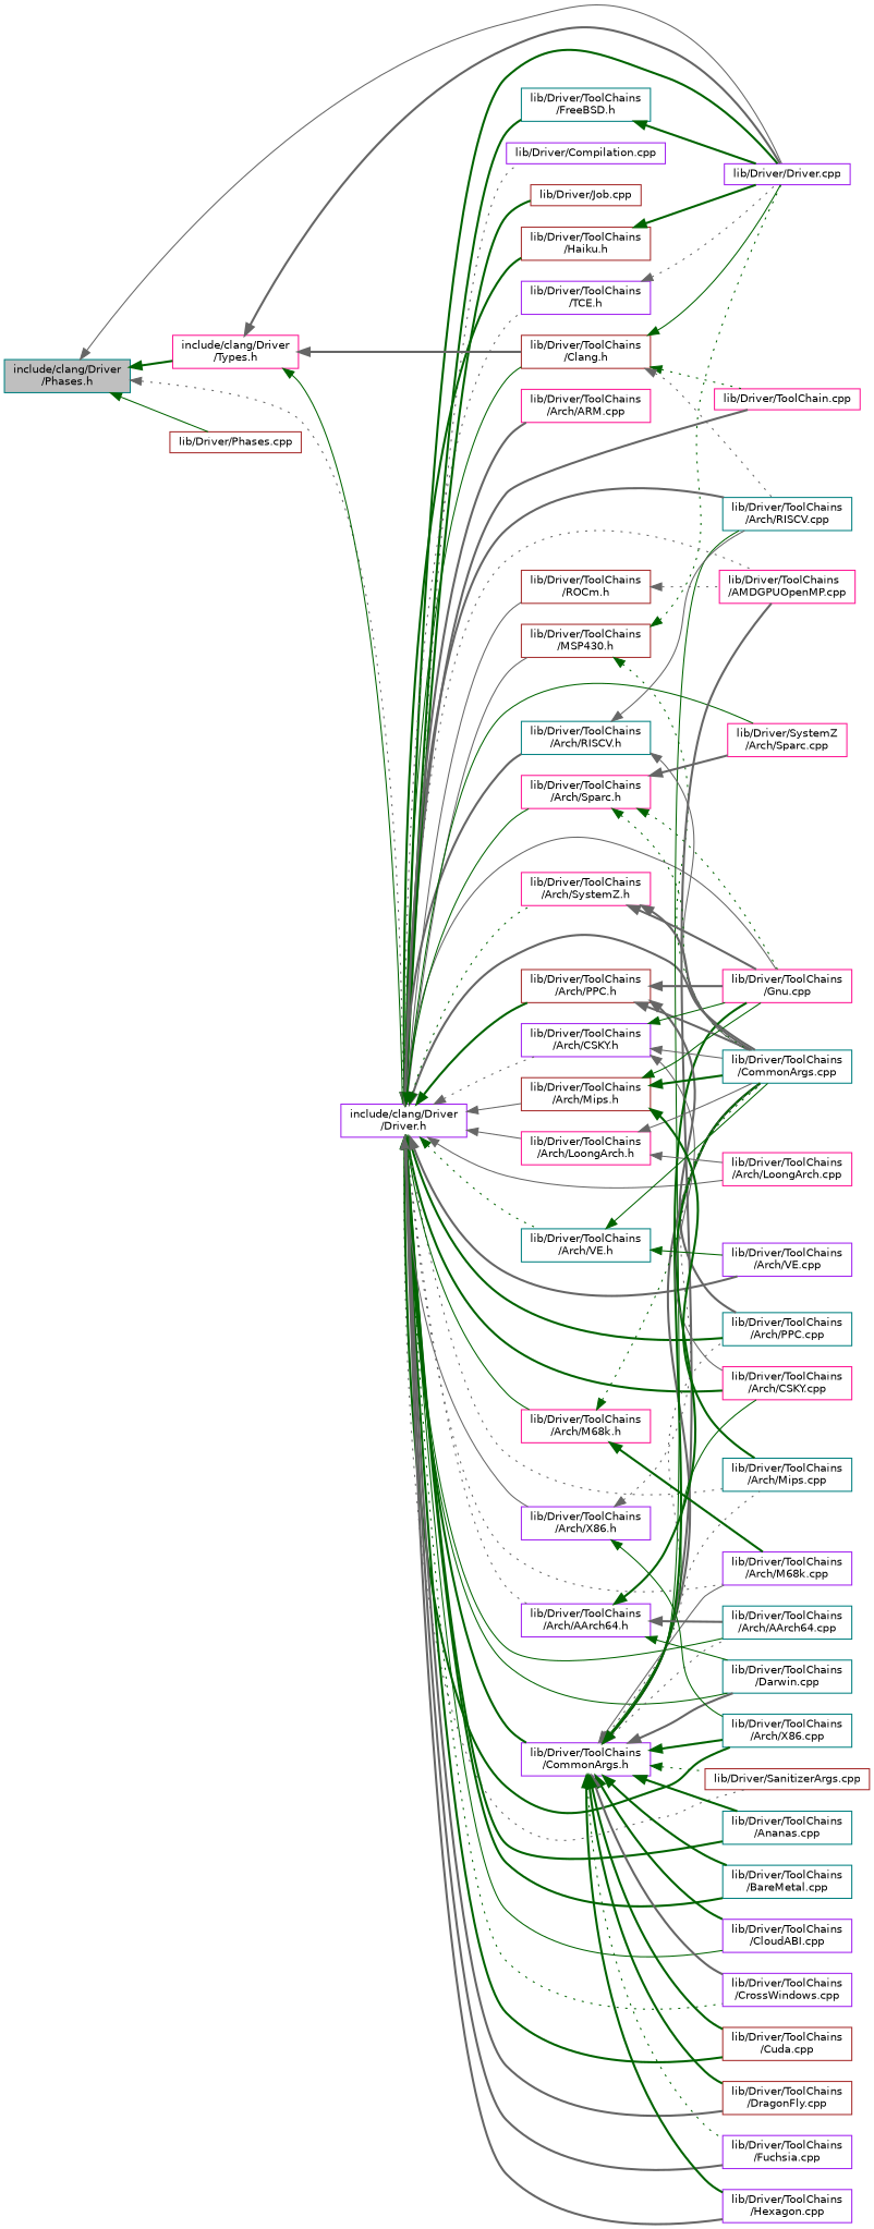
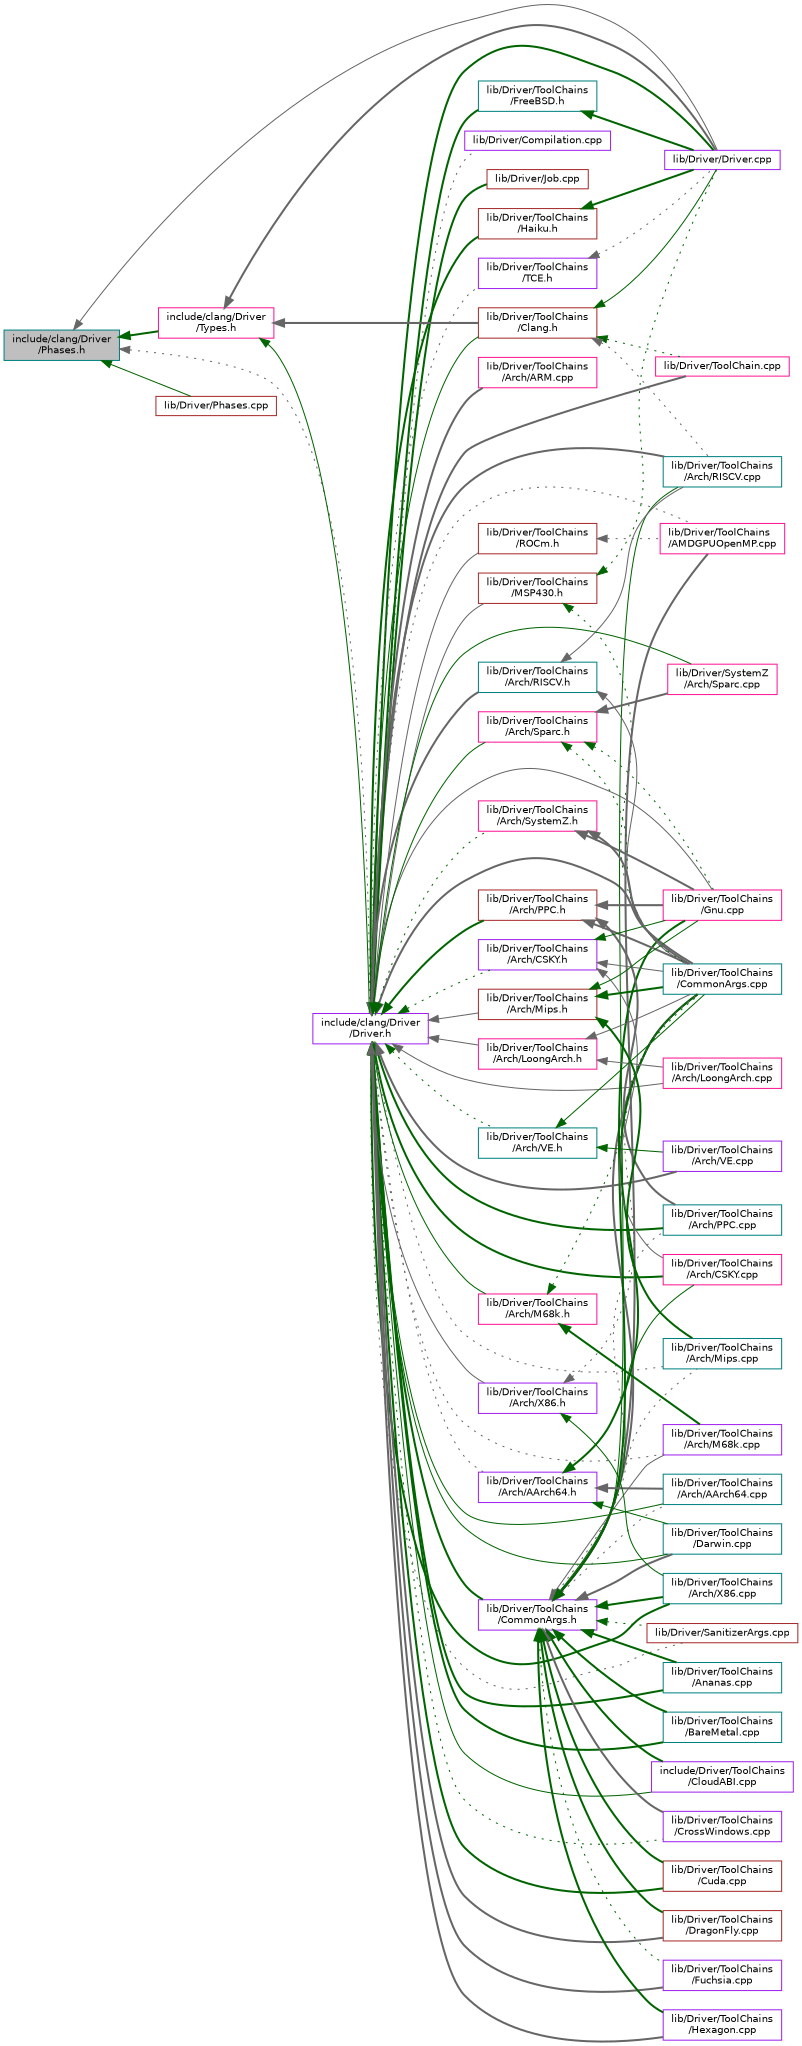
  digraph {
    rankdir=LR
    node [color=purple fontname=Helvetica fontsize=10 shape=record]
    edge [color=darkgreen dir=back fontname=Helvetica fontsize=10 labelfontname=Helvetica labelfontsize=10 style=bold]
    n1 [color=teal fillcolor=grey75 fontcolor=black height=0.2 label="include/clang/Driver\l/Phases.h" style=filled width=0.4]
    n2 [height=0.2 label="include/clang/Driver\l/Driver.h" width=0.4]
    n3 [height=0.2 label="lib/Driver/Driver.cpp" width=0.4]
    n4 [color=deeppink height=0.2 label="include/clang/Driver\l/Types.h" width=0.4]
    n5 [color=brown height=0.2 label="lib/Driver/Phases.cpp" width=0.4]
    n6 [height=0.2 label="lib/Driver/Compilation.cpp" width=0.4]
    n7 [color=brown height=0.2 label="lib/Driver/ToolChains\l/ROCm.h" width=0.4]
    n8 [color=deeppink height=0.2 label="lib/Driver/ToolChains\l/AMDGPUOpenMP.cpp" width=0.4]
    n9 [color=brown height=0.2 label="lib/Driver/ToolChains\l/Clang.h" width=0.4]
    n10 [color=deeppink height=0.2 label="lib/Driver/ToolChain.cpp" width=0.4]
    n11 [color=teal height=0.2 label="lib/Driver/ToolChains\l/Arch/RISCV.cpp" width=0.4]
    n12 [color=teal height=0.2 label="lib/Driver/ToolChains\l/FreeBSD.h" width=0.4]
    n13 [color=brown height=0.2 label="lib/Driver/ToolChains\l/Haiku.h" width=0.4]
    n14 [color=brown height=0.2 label="lib/Driver/ToolChains\l/MSP430.h" width=0.4]
    n15 [color=teal height=0.2 label="lib/Driver/ToolChains\l/CommonArgs.cpp" width=0.4]
    n16 [height=0.2 label="lib/Driver/ToolChains\l/TCE.h" width=0.4]
    n17 [color=brown height=0.2 label="lib/Driver/Job.cpp" width=0.4]
    n18 [height=0.2 label="lib/Driver/ToolChains\l/CommonArgs.h" width=0.4]
    n19 [color=brown height=0.2 label="lib/Driver/SanitizerArgs.cpp" width=0.4]
    n20 [color=teal height=0.2 label="lib/Driver/ToolChains\l/Ananas.cpp" width=0.4]
    n21 [color=teal height=0.2 label="lib/Driver/ToolChains\l/Arch/AArch64.cpp" width=0.4]
    n22 [color=deeppink height=0.2 label="lib/Driver/ToolChains\l/Arch/CSKY.cpp" width=0.4]
    n23 [height=0.2 label="lib/Driver/ToolChains\l/Arch/M68k.cpp" width=0.4]
    n24 [color=teal height=0.2 label="lib/Driver/ToolChains\l/Arch/Mips.cpp" width=0.4]
    n25 [color=teal height=0.2 label="lib/Driver/ToolChains\l/Arch/PPC.cpp" width=0.4]
    n26 [color=teal height=0.2 label="lib/Driver/ToolChains\l/Arch/X86.cpp" width=0.4]
    n27 [color=teal height=0.2 label="lib/Driver/ToolChains\l/BareMetal.cpp" width=0.4]
-   n28 [height=0.2 label="lib/Driver/ToolChains\l/CloudABI.cpp" width=0.4]
+   n28 [height=0.2 label="include/Driver/ToolChains\l/CloudABI.cpp" width=0.4]
    n29 [height=0.2 label="lib/Driver/ToolChains\l/CrossWindows.cpp" width=0.4]
    n30 [color=brown height=0.2 label="lib/Driver/ToolChains\l/Cuda.cpp" width=0.4]
    n31 [color=teal height=0.2 label="lib/Driver/ToolChains\l/Darwin.cpp" width=0.4]
    n32 [color=brown height=0.2 label="lib/Driver/ToolChains\l/DragonFly.cpp" width=0.4]
    n33 [height=0.2 label="lib/Driver/ToolChains\l/Fuchsia.cpp" width=0.4]
    n34 [color=deeppink height=0.2 label="lib/Driver/ToolChains\l/Gnu.cpp" width=0.4]
    n35 [height=0.2 label="lib/Driver/ToolChains\l/Hexagon.cpp" width=0.4]
    n36 [color=brown height=0.2 label="lib/Driver/ToolChains\l/Arch/PPC.h" width=0.4]
    n37 [height=0.2 label="lib/Driver/ToolChains\l/Arch/AArch64.h" width=0.4]
    n38 [color=deeppink height=0.2 label="lib/Driver/ToolChains\l/Arch/ARM.cpp" width=0.4]
    n39 [height=0.2 label="lib/Driver/ToolChains\l/Arch/CSKY.h" width=0.4]
    n40 [color=deeppink height=0.2 label="lib/Driver/ToolChains\l/Arch/LoongArch.h" width=0.4]
    n41 [color=deeppink height=0.2 label="lib/Driver/ToolChains\l/Arch/LoongArch.cpp" width=0.4]
    n42 [color=deeppink height=0.2 label="lib/Driver/ToolChains\l/Arch/M68k.h" width=0.4]
    n43 [color=brown height=0.2 label="lib/Driver/ToolChains\l/Arch/Mips.h" width=0.4]
    n44 [color=teal height=0.2 label="lib/Driver/ToolChains\l/Arch/RISCV.h" width=0.4]
    n45 [color=deeppink height=0.2 label="lib/Driver/ToolChains\l/Arch/Sparc.h" width=0.4]
    n46 [color=deeppink height=0.2 label="lib/Driver/SystemZ\l/Arch/Sparc.cpp" width=0.4]
    n47 [color=deeppink height=0.2 label="lib/Driver/ToolChains\l/Arch/SystemZ.h" width=0.4]
    n48 [color=teal height=0.2 label="lib/Driver/ToolChains\l/Arch/VE.h" width=0.4]
    n49 [height=0.2 label="lib/Driver/ToolChains\l/Arch/VE.cpp" width=0.4]
    n50 [height=0.2 label="lib/Driver/ToolChains\l/Arch/X86.h" width=0.4]
    n1 -> n2 [color=gray40 style=dotted]
    n1 -> n3 [color=gray40 style=solid]
    n1 -> n4
    n1 -> n5 [style=solid]
    n2 -> n3
    n2 -> n6 [color=gray40 style=dotted]
    n2 -> n7 [color=gray40 style=solid]
    n2 -> n8 [color=gray40 style=dotted]
    n2 -> n9 [style=solid]
    n2 -> n10 [color=gray40]
    n2 -> n11 [color=gray40]
    n2 -> n12
    n2 -> n13
    n2 -> n14 [color=gray40 style=solid]
    n2 -> n15 [color=gray40]
    n2 -> n16 [color=gray40 style=dotted]
    n2 -> n17
    n2 -> n18
    n2 -> n19 [color=gray40 style=dotted]
    n2 -> n20
    n2 -> n21 [style=solid]
    n2 -> n22
    n2 -> n23 [color=gray40 style=dotted]
    n2 -> n24 [color=gray40 style=dotted]
    n2 -> n25
    n2 -> n26
    n2 -> n27
    n2 -> n28 [style=solid]
    n2 -> n29 [style=dotted]
    n2 -> n30
    n2 -> n31 [style=solid]
    n2 -> n32 [color=gray40]
    n2 -> n33 [color=gray40]
    n2 -> n34 [color=gray40 style=solid]
    n2 -> n35 [color=gray40]
    n2 -> n36
    n2 -> n37 [color=gray40 style=dotted]
    n2 -> n38 [color=gray40]
-   n2 -> n39 [color=gray40 style=dotted]
+   n2 -> n39 [style=dotted]
    n2 -> n40 [color=gray40 style=solid]
    n2 -> n41 [color=gray40 style=solid]
    n2 -> n42 [style=solid]
    n2 -> n43 [color=gray40 style=solid]
    n2 -> n44 [color=gray40]
    n2 -> n45 [style=solid]
    n2 -> n46 [style=solid]
    n2 -> n47 [style=dotted]
    n2 -> n48 [style=dotted]
    n2 -> n49 [color=gray40]
    n2 -> n50 [color=gray40 style=solid]
    n4 -> n2 [style=solid]
    n4 -> n3 [color=gray40]
    n4 -> n9 [color=gray40]
    n7 -> n8 [color=gray40 style=dotted]
    n9 -> n3 [style=solid]
    n9 -> n10 [style=dotted]
    n9 -> n11 [color=gray40 style=dotted]
    n12 -> n3
    n13 -> n3
    n14 -> n3 [style=dotted]
    n14 -> n15 [style=dotted]
    n16 -> n3 [color=gray40 style=dotted]
    n18 -> n8 [color=gray40]
    n18 -> n11 [style=solid]
    n18 -> n15 [color=gray40]
    n18 -> n19 [style=dotted]
    n18 -> n20
    n18 -> n21 [color=gray40 style=dotted]
    n18 -> n22 [style=solid]
    n18 -> n23 [color=gray40 style=solid]
    n18 -> n24 [color=gray40 style=dotted]
    n18 -> n25 [color=gray40 style=dotted]
    n18 -> n26
    n18 -> n27
    n18 -> n28
    n18 -> n29 [color=gray40]
    n18 -> n30
    n18 -> n31 [color=gray40]
    n18 -> n32
    n18 -> n33 [style=dotted]
    n18 -> n34
    n18 -> n35
    n36 -> n15 [color=gray40]
    n36 -> n25 [color=gray40]
    n36 -> n34 [color=gray40]
    n37 -> n15
    n37 -> n21 [color=gray40]
    n37 -> n31 [style=solid]
    n39 -> n15 [color=gray40 style=solid]
    n39 -> n22 [color=gray40 style=solid]
    n39 -> n34 [style=solid]
    n40 -> n15 [color=gray40 style=solid]
    n40 -> n41 [color=gray40 style=solid]
    n42 -> n15 [style=dotted]
    n42 -> n23
    n43 -> n15
    n43 -> n24
    n43 -> n34 [style=solid]
    n44 -> n11 [color=gray40 style=solid]
    n44 -> n15 [color=gray40 style=solid]
    n45 -> n15 [style=dotted]
    n45 -> n34 [style=dotted]
    n45 -> n46 [color=gray40]
    n47 -> n15 [color=gray40]
    n47 -> n34 [color=gray40]
    n48 -> n15 [style=solid]
    n48 -> n49 [style=solid]
    n50 -> n15 [color=gray40 style=dotted]
    n50 -> n26 [style=solid]
  }
